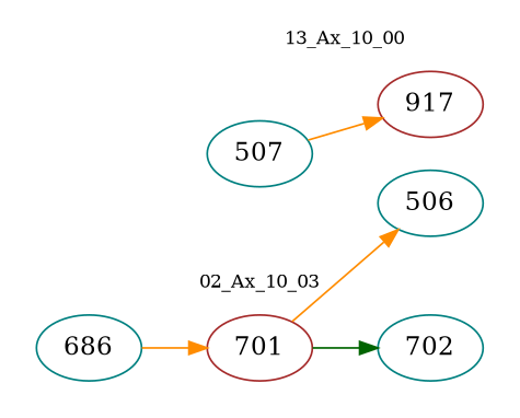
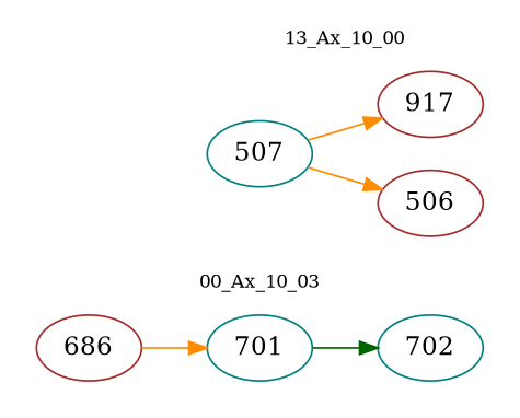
  digraph {
    rankdir=LR
    node [color=teal]
    edge [color=darkorange]
-   n1 [color=brown label=701]
-   n2 [label=686]
+   n1 [label=701]
+   n2 [color=brown label=686]
    n3 [label=702]
    n4 [label=507]
-   n5 [label=506]
+   n5 [color=brown label=506]
    n6 [color=brown label=917]
    subgraph cluster_1 {
      color=white
      fontsize=10
-     label="02_Ax_10_03"
+     label="00_Ax_10_03"
      n1
      n2
      n3
    }
    subgraph cluster_2 {
      color=white
      fontsize=10
      label="13_Ax_10_00"
      n4
      n5
      n6
    }
    n1 -> n3 [color=darkgreen]
    n2 -> n1
-   n1 -> n5
+   n4 -> n5
    n4 -> n6
  }
